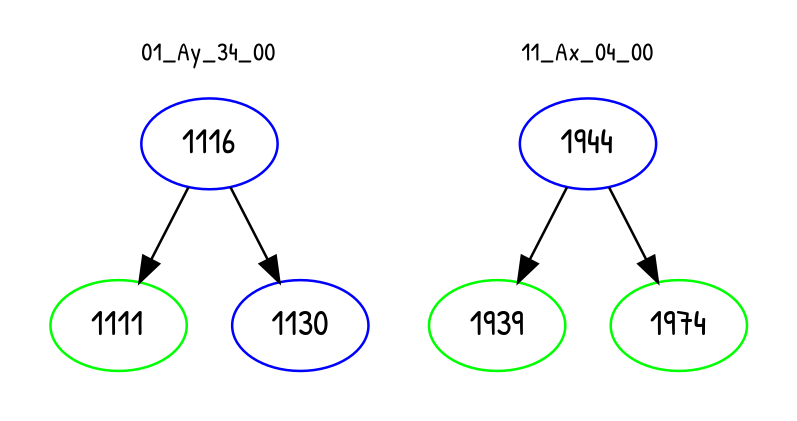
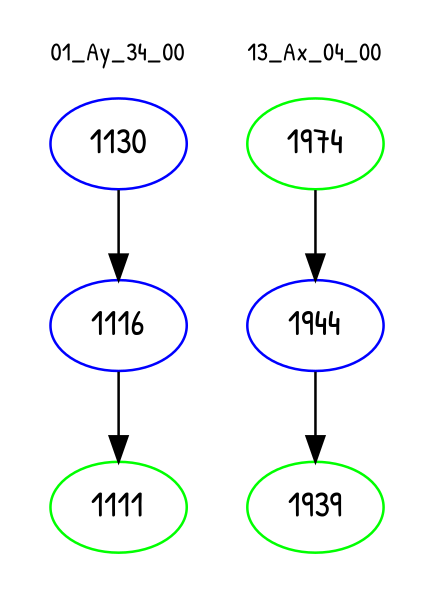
  digraph {
    fontname="Patrick Hand"
    node [color=blue fontname="Patrick Hand"]
    edge [color=black fontname="Patrick Hand"]
    n1 [label=1116]
    n2 [color=green label=1111]
    n3 [label=1130]
    n4 [label=1944]
    n5 [color=green label=1939]
    n6 [color=green label=1974]
    subgraph cluster_1 {
      color=white
      fontsize=10
      label="01_Ay_34_00"
      n1
      n2
      n3
    }
    subgraph cluster_2 {
      color=white
      fontsize=10
-     label="11_Ax_04_00"
+     label="13_Ax_04_00"
      n4
      n5
      n6
    }
    n1 -> n2
-   n1 -> n3
+   n3 -> n1
    n4 -> n5
-   n4 -> n6
+   n6 -> n4
  }
